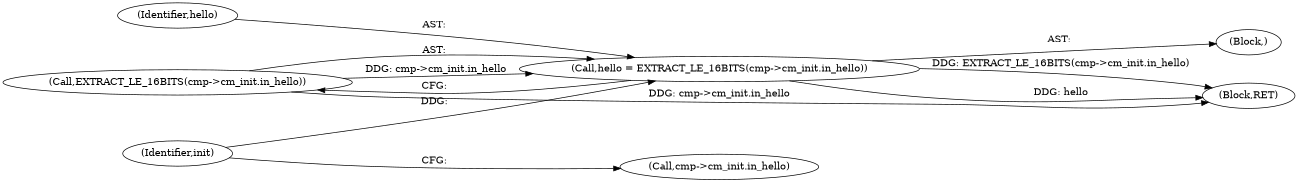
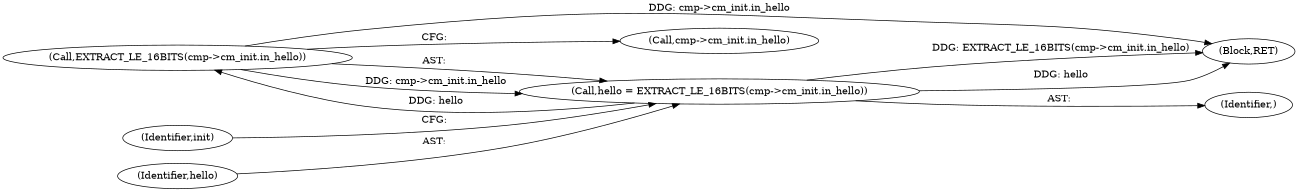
  digraph {
    rankdir=LR
    n1 [label="(Call,EXTRACT_LE_16BITS(cmp->cm_init.in_hello))"]
    n2 [label="(Call,hello = EXTRACT_LE_16BITS(cmp->cm_init.in_hello))"]
    n3 [label="(Block,RET)"]
    n4 [label="(Call,cmp->cm_init.in_hello)"]
-   n5 [label="(Block,)"]
+   n5 [label="(Identifier,)"]
    n6 [label="(Identifier,init)"]
    n7 [label="(Identifier,hello)"]
    n1 -> n2 [label="AST: "]
    n1 -> n2 [label="DDG: cmp->cm_init.in_hello"]
    n1 -> n3 [label="DDG: cmp->cm_init.in_hello"]
-   n6 -> n4 [label="CFG: "]
-   n2 -> n1 [label="CFG: "]
+   n1 -> n4 [label="CFG: "]
+   n2 -> n1 [label="DDG: hello"]
    n2 -> n3 [label="DDG: EXTRACT_LE_16BITS(cmp->cm_init.in_hello)"]
    n2 -> n3 [label="DDG: hello"]
    n2 -> n5 [label="AST: "]
-   n6 -> n2 [label="DDG: "]
+   n6 -> n2 [label="CFG: "]
    n7 -> n2 [label="AST: "]
  }
